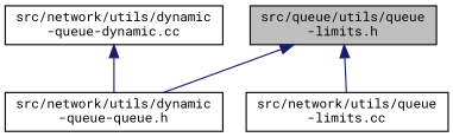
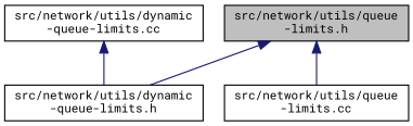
  digraph {
    fontname="Roboto Mono"
    node [color=black fillcolor=white fontname="Roboto Mono" fontsize=10 shape=record style=filled]
    edge [color=midnightblue dir=back fontname="Roboto Mono" fontsize=10 labelfontname=Helvetica labelfontsize=10 style=solid]
-   n1 [fillcolor=grey75 fontcolor=black height=0.2 label="src/queue/utils/queue\l-limits.h" width=0.4]
-   n2 [height=0.2 label="src/network/utils/dynamic\l-queue-queue.h" width=0.4]
+   n1 [fillcolor=grey75 fontcolor=black height=0.2 label="src/network/utils/queue\l-limits.h" width=0.4]
+   n2 [height=0.2 label="src/network/utils/dynamic\l-queue-limits.h" width=0.4]
    n3 [height=0.2 label="src/network/utils/queue\l-limits.cc" width=0.4]
-   n4 [height=0.2 label="src/network/utils/dynamic\l-queue-dynamic.cc" width=0.4]
+   n4 [height=0.2 label="src/network/utils/dynamic\l-queue-limits.cc" width=0.4]
    n1 -> n2
    n1 -> n3
    n4 -> n2
  }
